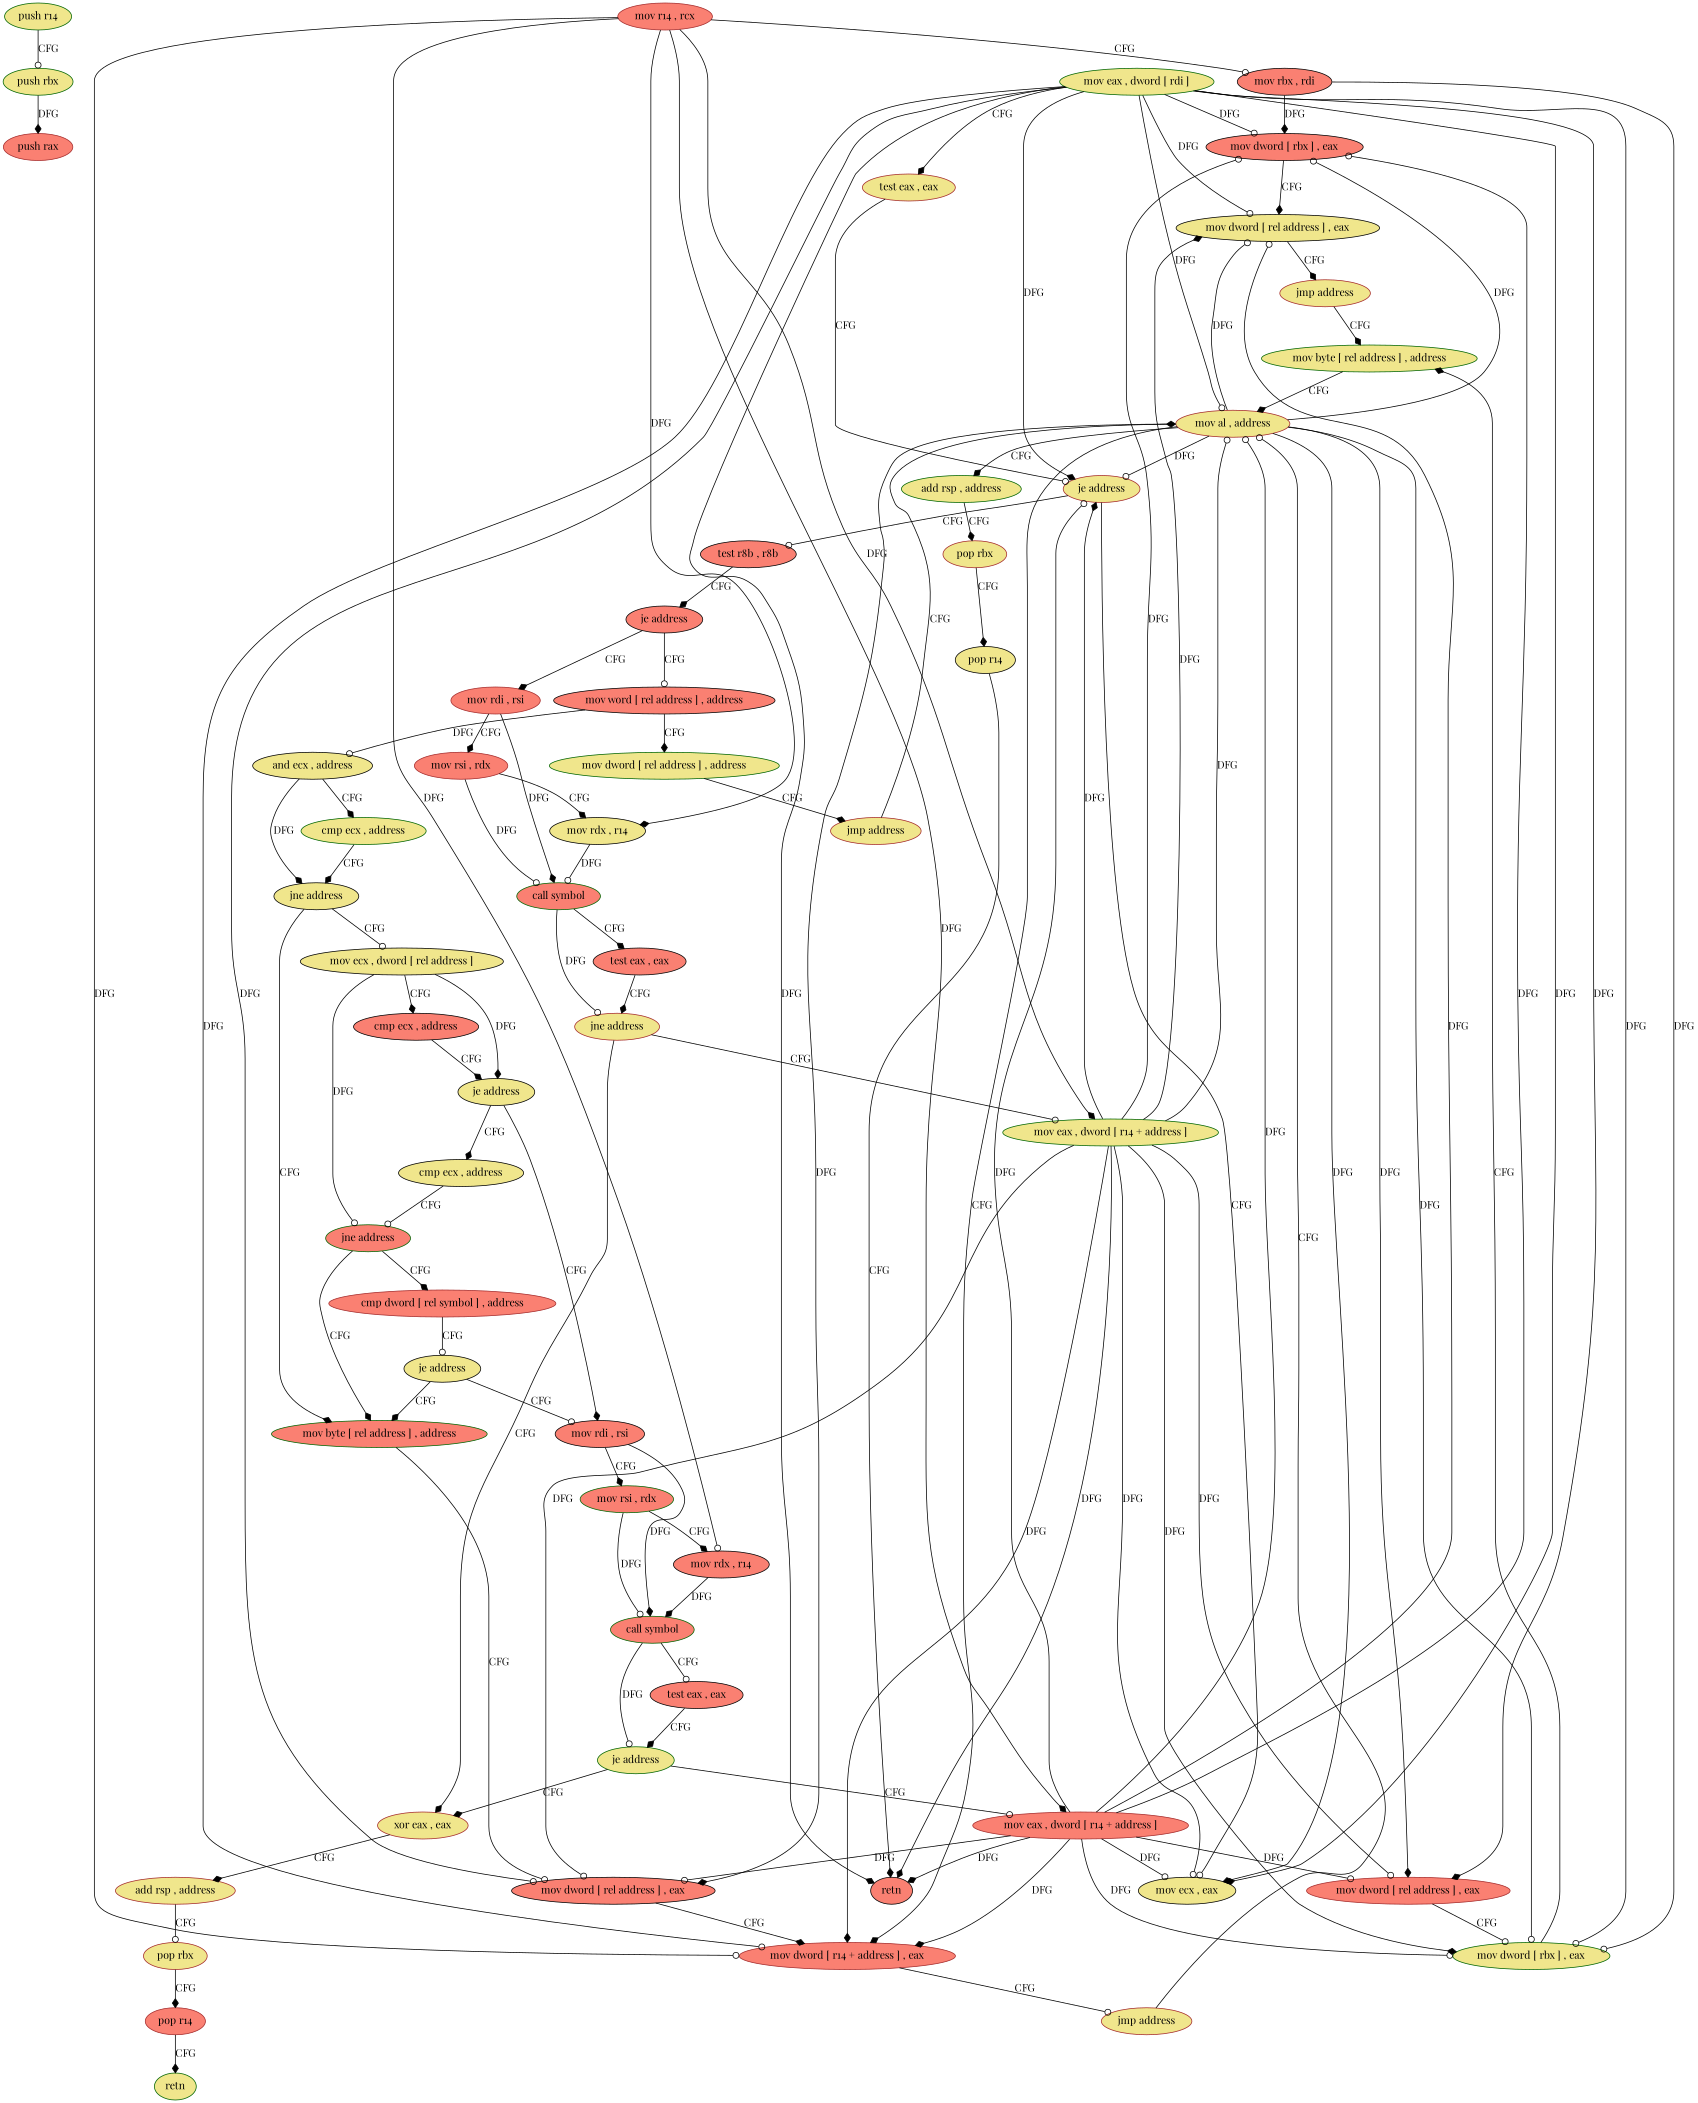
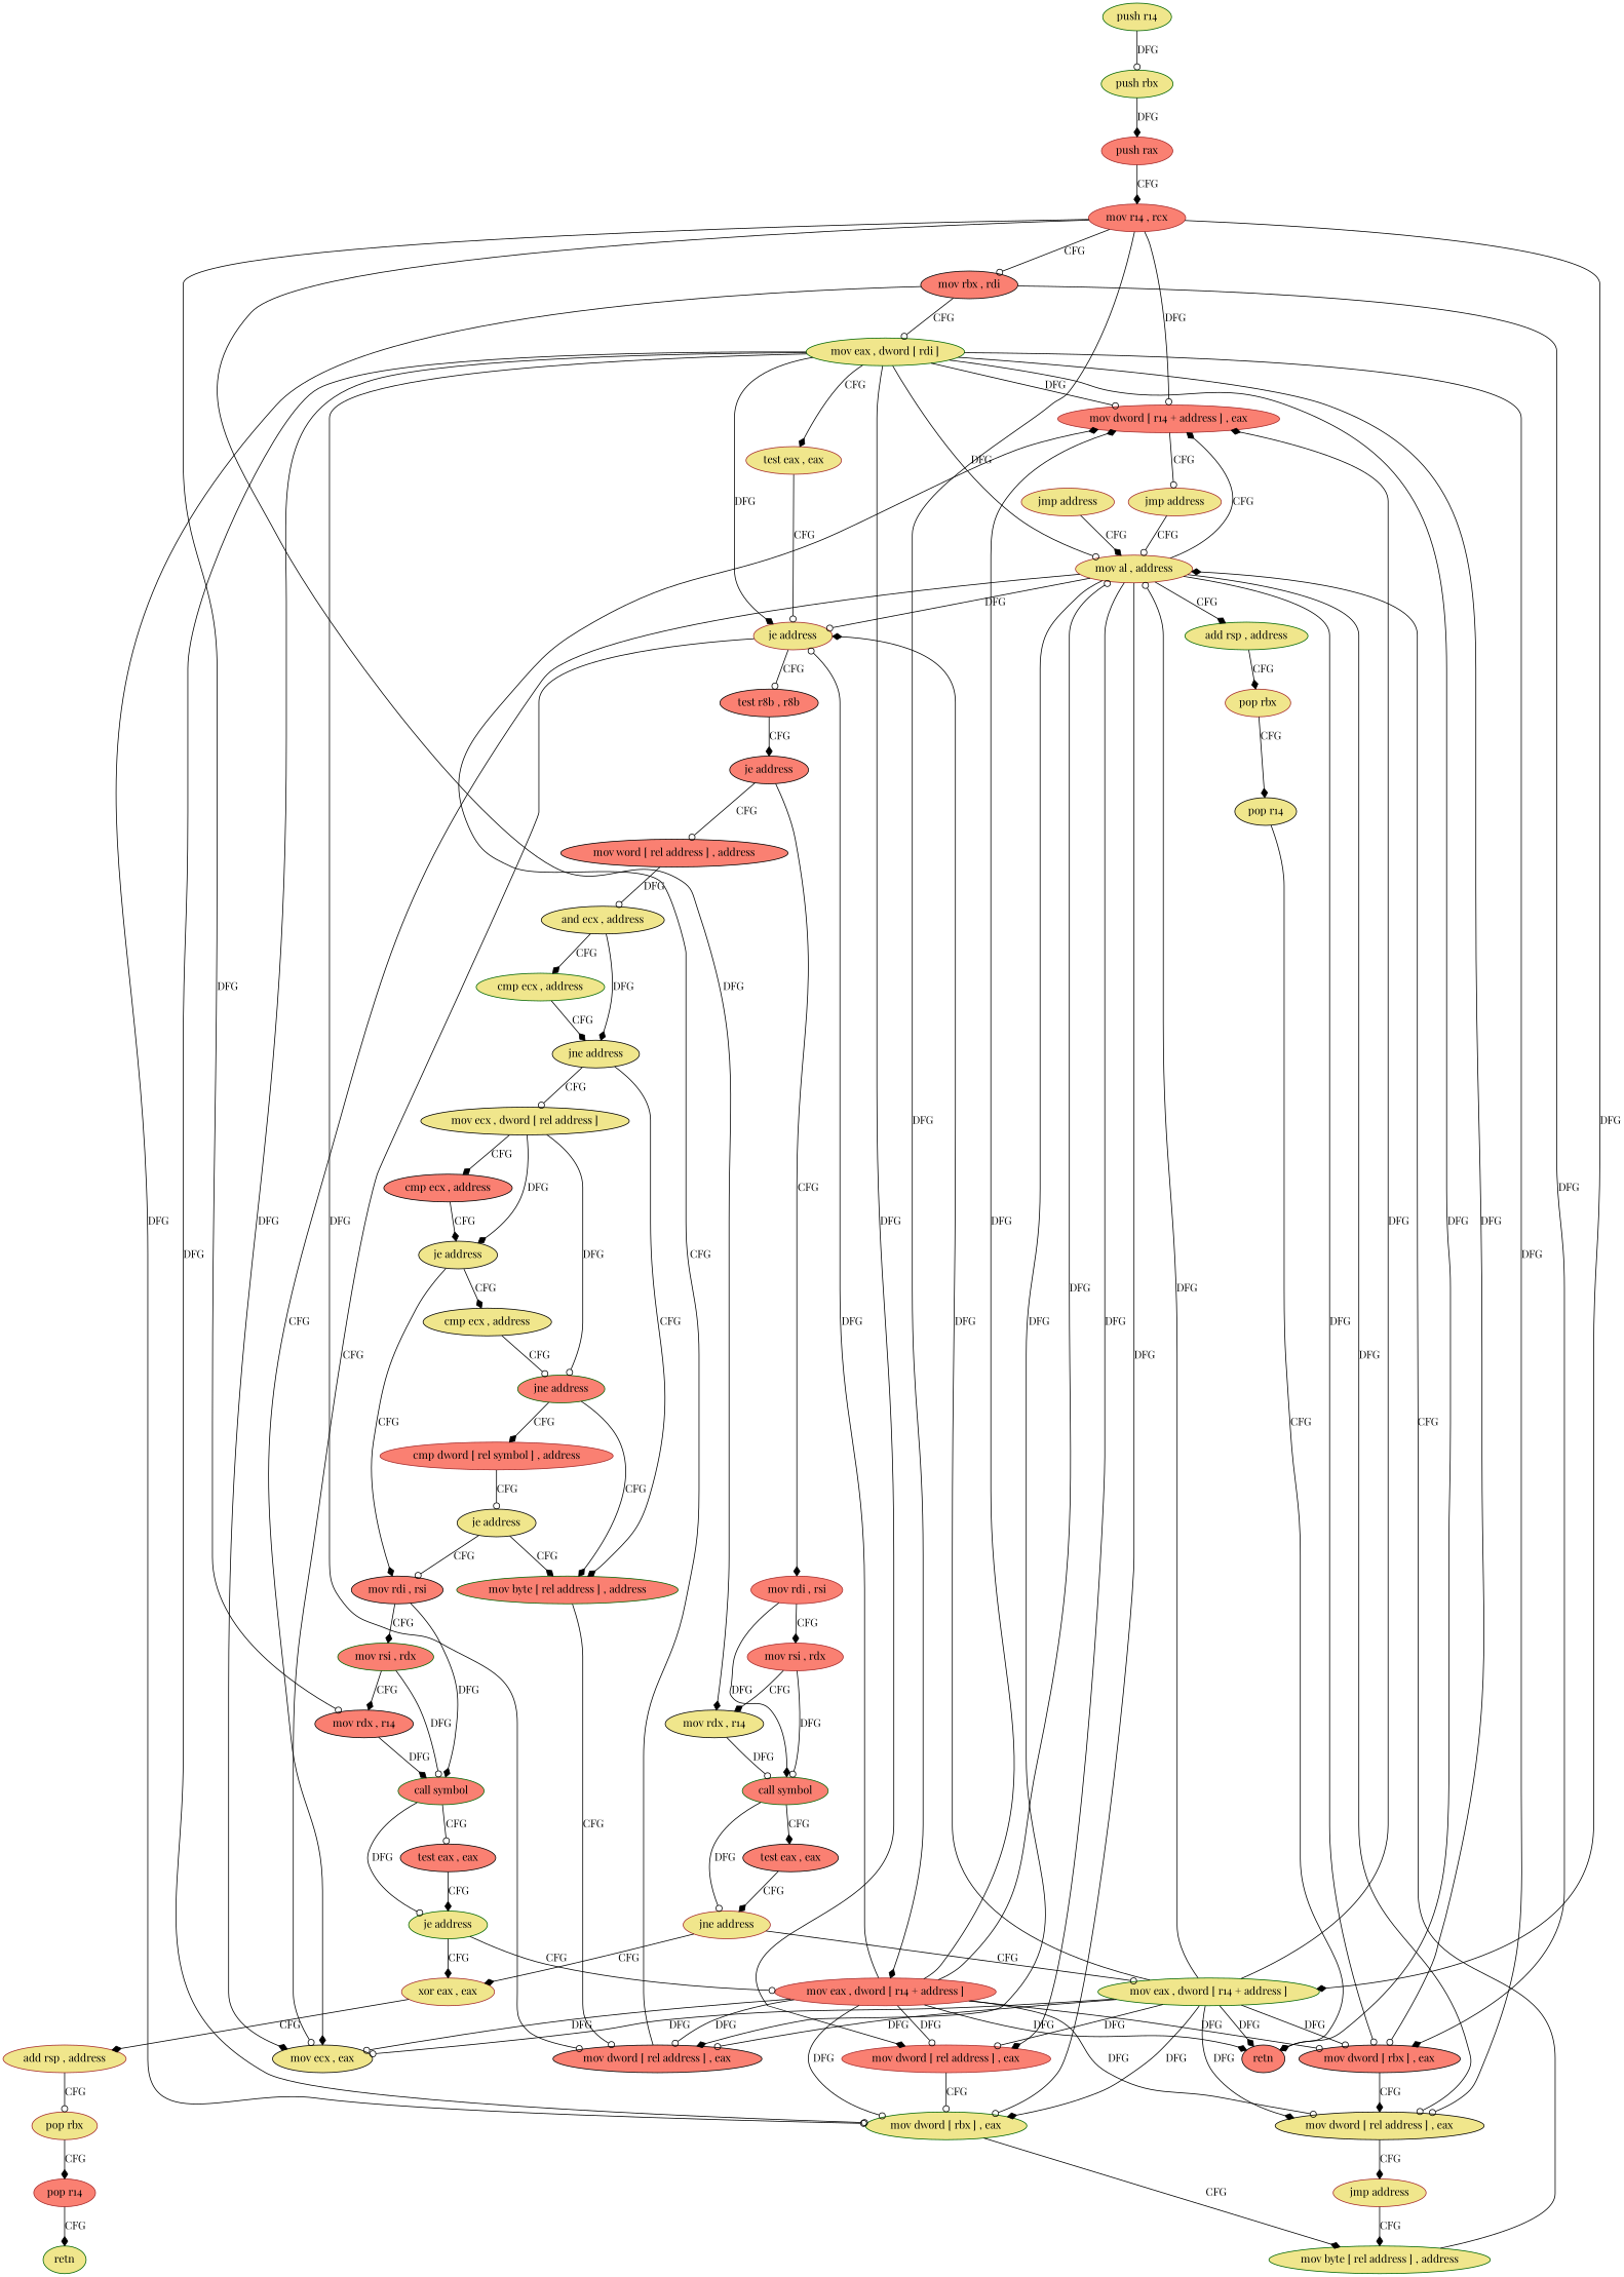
  digraph {
    fontname="Playfair Display"
    node [color=black fillcolor=khaki fontname="Playfair Display" style=filled]
    edge [arrowhead=diamond fontname="Playfair Display"]
    n1 [color=darkgreen label="push r14"]
    n2 [color=darkgreen label="push rbx"]
    n3 [color=brown fillcolor=salmon label="push rax"]
    n4 [color=brown fillcolor=salmon label="mov r14 , rcx"]
    n5 [fillcolor=salmon label="mov rbx , rdi"]
    n6 [label="mov rdx , r14"]
    n7 [color=darkgreen label="mov eax , dword [ r14 + address ]"]
    n8 [color=brown fillcolor=salmon label="mov dword [ r14 + address ] , eax"]
    n9 [fillcolor=salmon label="mov rdx , r14"]
    n10 [color=brown fillcolor=salmon label="mov eax , dword [ r14 + address ]"]
    n11 [color=darkgreen label="mov eax , dword [ rdi ]"]
    n12 [fillcolor=salmon label="mov dword [ rbx ] , eax"]
    n13 [color=darkgreen label="mov dword [ rbx ] , eax"]
    n14 [color=darkgreen fillcolor=salmon label="call symbol"]
    n15 [color=brown label="je address"]
    n16 [label="mov ecx , eax"]
    n17 [color=brown label="mov al , address"]
    n18 [fillcolor=salmon label="mov dword [ rel address ] , eax"]
    n19 [label="mov dword [ rel address ] , eax"]
    n20 [fillcolor=salmon label=retn]
    n21 [color=brown fillcolor=salmon label="mov dword [ rel address ] , eax"]
    n22 [color=brown label="jmp address"]
    n23 [color=darkgreen fillcolor=salmon label="call symbol"]
    n24 [color=brown label="test eax , eax"]
    n25 [color=darkgreen label="mov byte [ rel address ] , address"]
    n26 [fillcolor=salmon label="test r8b , r8b"]
    n27 [color=darkgreen label="add rsp , address"]
    n28 [color=brown label="jmp address"]
    n29 [fillcolor=salmon label="je address"]
    n30 [color=brown fillcolor=salmon label="mov rdi , rsi"]
    n31 [fillcolor=salmon label="mov word [ rel address ] , address"]
    n32 [label="and ecx , address"]
    n33 [color=darkgreen label="cmp ecx , address"]
    n34 [label="jne address"]
    n35 [color=brown fillcolor=salmon label="mov rsi , rdx"]
-   n36 [color=darkgreen label="mov dword [ rel address ] , address"]
    n37 [fillcolor=salmon label="test eax , eax"]
    n38 [color=brown label="jne address"]
    n39 [color=brown label="jmp address"]
    n40 [color=darkgreen fillcolor=salmon label="mov byte [ rel address ] , address"]
    n41 [label="mov ecx , dword [ rel address ]"]
    n42 [fillcolor=salmon label="cmp ecx , address"]
    n43 [label="je address"]
    n44 [color=darkgreen fillcolor=salmon label="jne address"]
    n45 [fillcolor=salmon label="mov rdi , rsi"]
    n46 [label="cmp ecx , address"]
    n47 [color=brown fillcolor=salmon label="cmp dword [ rel symbol ] , address"]
    n48 [color=brown label="xor eax , eax"]
    n49 [color=brown label="add rsp , address"]
    n50 [color=brown label="pop rbx"]
    n51 [color=brown label="pop rbx"]
    n52 [color=darkgreen fillcolor=salmon label="mov rsi , rdx"]
    n53 [fillcolor=salmon label="test eax , eax"]
    n54 [color=darkgreen label="je address"]
    n55 [color=brown fillcolor=salmon label="pop r14"]
    n56 [color=darkgreen label=retn]
    n57 [label="pop r14"]
    n58 [label="je address"]
-   n1 -> n2 [arrowhead=odot label=CFG]
+   n1 -> n2 [arrowhead=odot label=DFG]
    n2 -> n3 [label=DFG]
+   n3 -> n4 [label=CFG]
    n4 -> n5 [arrowhead=odot label=CFG]
    n4 -> n6 [label=DFG]
    n4 -> n7 [label=DFG]
    n4 -> n8 [arrowhead=odot label=DFG]
    n4 -> n9 [arrowhead=odot label=DFG]
    n4 -> n10 [label=DFG]
+   n5 -> n11 [arrowhead=odot label=CFG]
    n5 -> n12 [label=DFG]
    n5 -> n13 [arrowhead=odot label=DFG]
    n6 -> n14 [arrowhead=odot label=DFG]
    n7 -> n8 [label=DFG]
    n7 -> n12 [arrowhead=odot label=DFG]
    n7 -> n13 [label=DFG]
    n7 -> n15 [label=DFG]
    n7 -> n16 [arrowhead=odot label=DFG]
    n7 -> n17 [arrowhead=odot label=DFG]
    n7 -> n18 [arrowhead=odot label=DFG]
    n7 -> n19 [label=DFG]
    n7 -> n20 [label=DFG]
    n7 -> n21 [arrowhead=odot label=DFG]
    n8 -> n22 [arrowhead=odot label=CFG]
    n9 -> n23 [label=DFG]
    n10 -> n8 [label=DFG]
    n10 -> n12 [arrowhead=odot label=DFG]
    n10 -> n13 [arrowhead=odot label=DFG]
    n10 -> n15 [arrowhead=odot label=DFG]
    n10 -> n16 [arrowhead=odot label=DFG]
    n10 -> n17 [arrowhead=odot label=DFG]
    n10 -> n18 [arrowhead=odot label=DFG]
    n10 -> n19 [arrowhead=odot label=DFG]
    n10 -> n20 [label=DFG]
    n10 -> n21 [arrowhead=odot label=DFG]
    n11 -> n8 [arrowhead=odot label=DFG]
    n11 -> n12 [arrowhead=odot label=DFG]
    n11 -> n13 [arrowhead=odot label=DFG]
    n11 -> n15 [label=DFG]
    n11 -> n16 [label=DFG]
    n11 -> n17 [arrowhead=odot label=DFG]
    n11 -> n18 [arrowhead=odot label=DFG]
    n11 -> n19 [arrowhead=odot label=DFG]
    n11 -> n20 [label=DFG]
    n11 -> n21 [label=DFG]
    n11 -> n24 [label=CFG]
    n12 -> n19 [label=CFG]
    n13 -> n25 [label=CFG]
    n14 -> n37 [label=CFG]
    n14 -> n38 [arrowhead=odot label=DFG]
    n15 -> n16 [arrowhead=odot label=CFG]
    n15 -> n26 [arrowhead=odot label=CFG]
    n17 -> n8 [label=CFG]
    n17 -> n12 [arrowhead=odot label=DFG]
    n17 -> n13 [arrowhead=odot label=DFG]
    n17 -> n15 [arrowhead=odot label=DFG]
-   n17 -> n16 [label=DFG]
+   n17 -> n16 [label=CFG]
    n17 -> n18 [label=DFG]
    n17 -> n19 [arrowhead=odot label=DFG]
    n17 -> n21 [label=DFG]
    n17 -> n27 [label=CFG]
    n18 -> n8 [label=CFG]
    n19 -> n28 [label=CFG]
    n21 -> n13 [arrowhead=odot label=CFG]
    n22 -> n17 [arrowhead=odot label=CFG]
    n23 -> n53 [arrowhead=odot label=CFG]
    n23 -> n54 [arrowhead=odot label=DFG]
    n24 -> n15 [arrowhead=odot label=CFG]
    n25 -> n17 [label=CFG]
    n26 -> n29 [label=CFG]
    n27 -> n51 [label=CFG]
    n28 -> n25 [label=CFG]
    n29 -> n30 [label=CFG]
    n29 -> n31 [arrowhead=odot label=CFG]
    n30 -> n14 [label=DFG]
    n30 -> n35 [label=CFG]
    n31 -> n32 [arrowhead=odot label=DFG]
-   n31 -> n36 [label=CFG]
    n32 -> n33 [label=CFG]
    n32 -> n34 [label=DFG]
    n33 -> n34 [label=CFG]
    n34 -> n40 [label=CFG]
    n34 -> n41 [arrowhead=odot label=CFG]
    n35 -> n6 [label=CFG]
    n35 -> n14 [arrowhead=odot label=DFG]
-   n36 -> n39 [label=CFG]
    n37 -> n38 [label=CFG]
    n38 -> n7 [arrowhead=odot label=CFG]
    n38 -> n48 [label=CFG]
    n39 -> n17 [label=CFG]
    n40 -> n18 [arrowhead=odot label=CFG]
    n41 -> n42 [label=CFG]
    n41 -> n43 [label=DFG]
    n41 -> n44 [arrowhead=odot label=DFG]
    n42 -> n43 [label=CFG]
    n43 -> n45 [label=CFG]
    n43 -> n46 [label=CFG]
    n44 -> n40 [label=CFG]
    n44 -> n47 [label=CFG]
    n45 -> n23 [label=DFG]
    n45 -> n52 [label=CFG]
    n46 -> n44 [arrowhead=odot label=CFG]
    n47 -> n58 [arrowhead=odot label=CFG]
    n48 -> n49 [label=CFG]
    n49 -> n50 [arrowhead=odot label=CFG]
    n50 -> n55 [label=CFG]
    n51 -> n57 [label=CFG]
    n52 -> n9 [label=CFG]
    n52 -> n23 [arrowhead=odot label=DFG]
    n53 -> n54 [label=CFG]
    n54 -> n10 [arrowhead=odot label=CFG]
    n54 -> n48 [label=CFG]
    n55 -> n56 [label=CFG]
    n57 -> n20 [label=CFG]
    n58 -> n40 [label=CFG]
    n58 -> n45 [arrowhead=odot label=CFG]
  }
